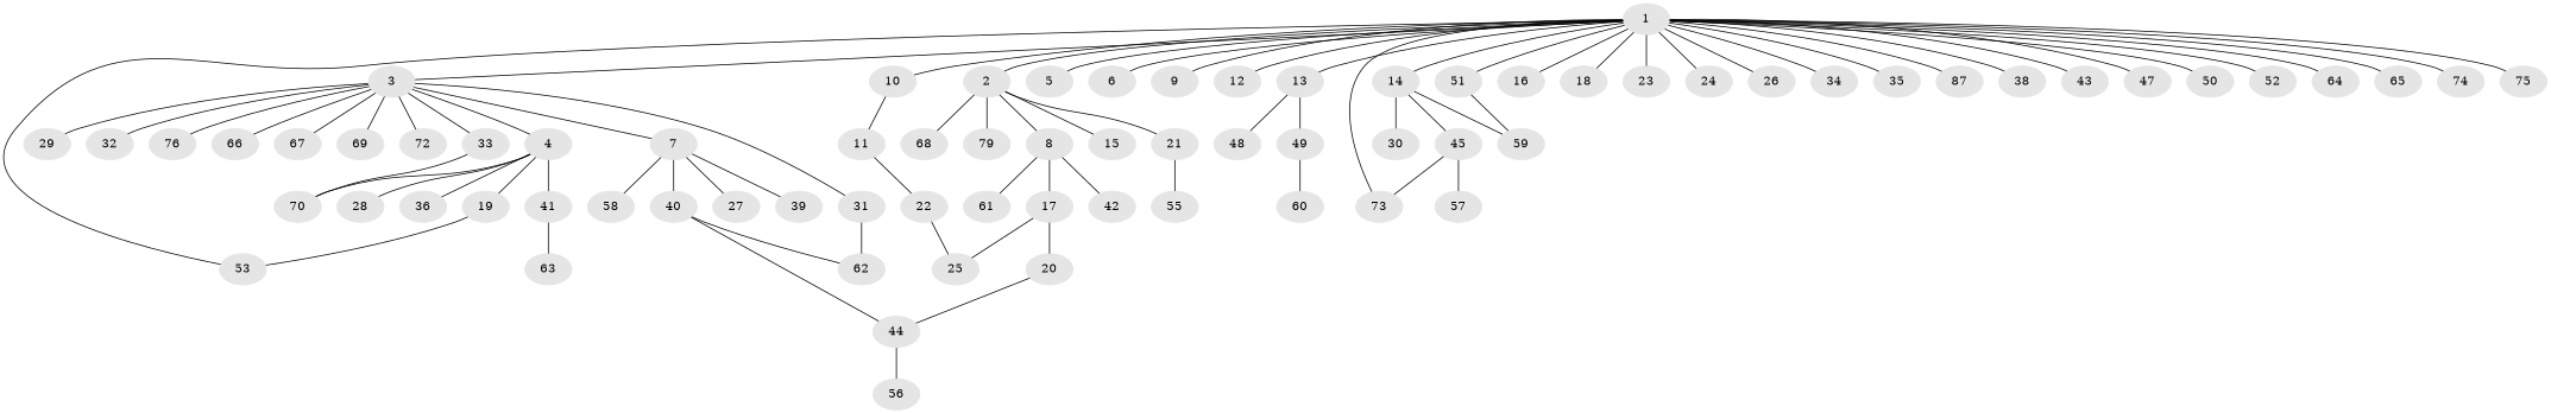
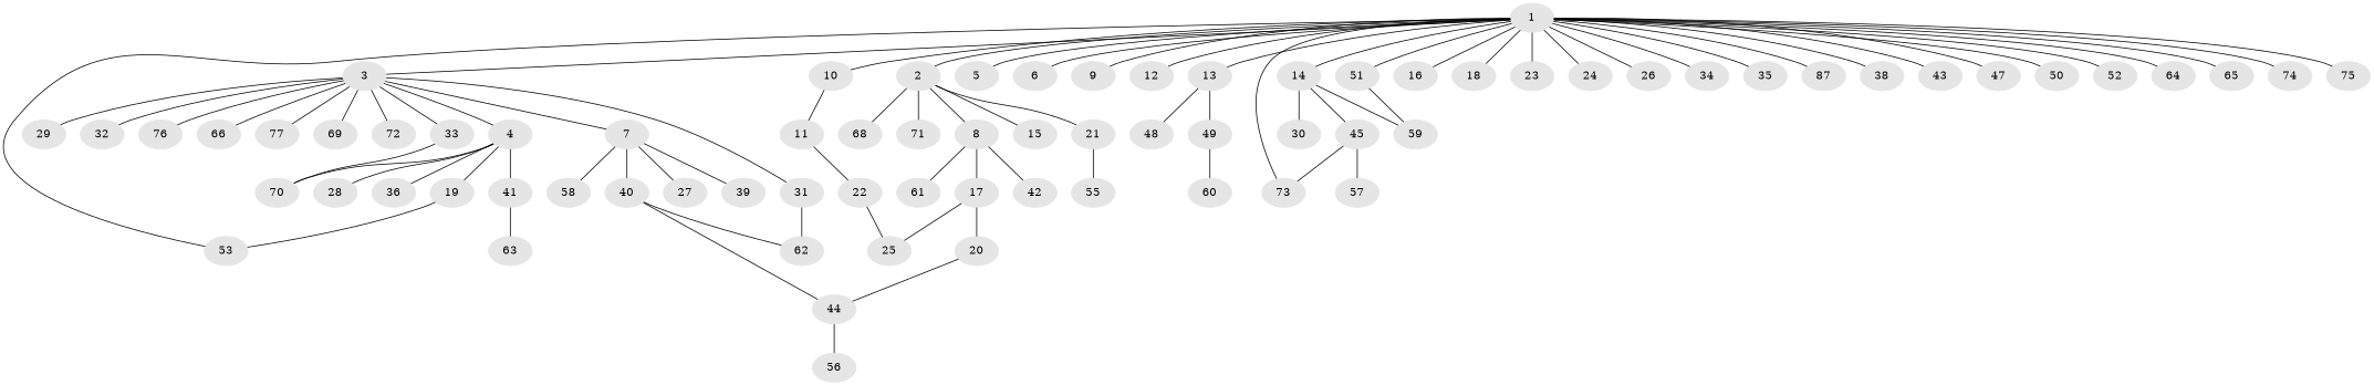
  graph {
    node [color=gray90 style=filled]
    edge [weight=1.0]
    1
    2
    3
    5
    6
    9
    10
    12
    13
    14
    16
    18
    23
    24
    26
    34
    35
    n18 [label=87]
    38
    43
    47
    50
    51
    52
    53
    64
    65
    73
    74
    75
    8
    15
    21
    68
-   71 [label=79]
+   71
    4
    7
    29
    31
    32
    33
    n42 [label=76]
    66
-   67
+   67 [label=77]
    69
    72
    11
    48
    49
    30
    45
    59
    17
    42
    61
    55
    19
    28
    36
    41
    70
    27
    39
    40
    58
    62
    63
    44
    20
    25
    22
    60
    57
    56
    1 -- 2
    1 -- 3
    1 -- 5
    1 -- 6
    1 -- 9
    1 -- 10
    1 -- 12
    1 -- 13
    1 -- 14
    1 -- 16
    1 -- 18
    1 -- 23
    1 -- 24
    1 -- 26
    1 -- 34
    1 -- 35
    1 -- n18
    1 -- 38
    1 -- 43
    1 -- 47
    1 -- 50
    1 -- 51
    1 -- 52
    1 -- 53
    1 -- 64
    1 -- 65
    1 -- 73
    1 -- 74
    1 -- 75
    2 -- 8
    2 -- 15
    2 -- 21
    2 -- 68
    2 -- 71
    3 -- 4
    3 -- 7
    3 -- 29
    3 -- 31
    3 -- 32
    3 -- 33
    3 -- n42
    3 -- 66
    3 -- 67
    3 -- 69
    3 -- 72
    10 -- 11
    13 -- 48
    13 -- 49
    14 -- 30
    14 -- 45
    14 -- 59
    51 -- 59
    8 -- 17
    8 -- 42
    8 -- 61
    21 -- 55
    4 -- 19
    4 -- 28
    4 -- 36
    4 -- 41
    4 -- 70
    7 -- 27
    7 -- 39
    7 -- 40
    7 -- 58
    31 -- 62 [weight=2.0]
    33 -- 70
    11 -- 22
    49 -- 60
    45 -- 73
    45 -- 57
    17 -- 20 [weight=2.0]
    17 -- 25
    19 -- 53
    41 -- 63
    40 -- 62
    40 -- 44
    44 -- 56
    20 -- 44
    22 -- 25
  }
